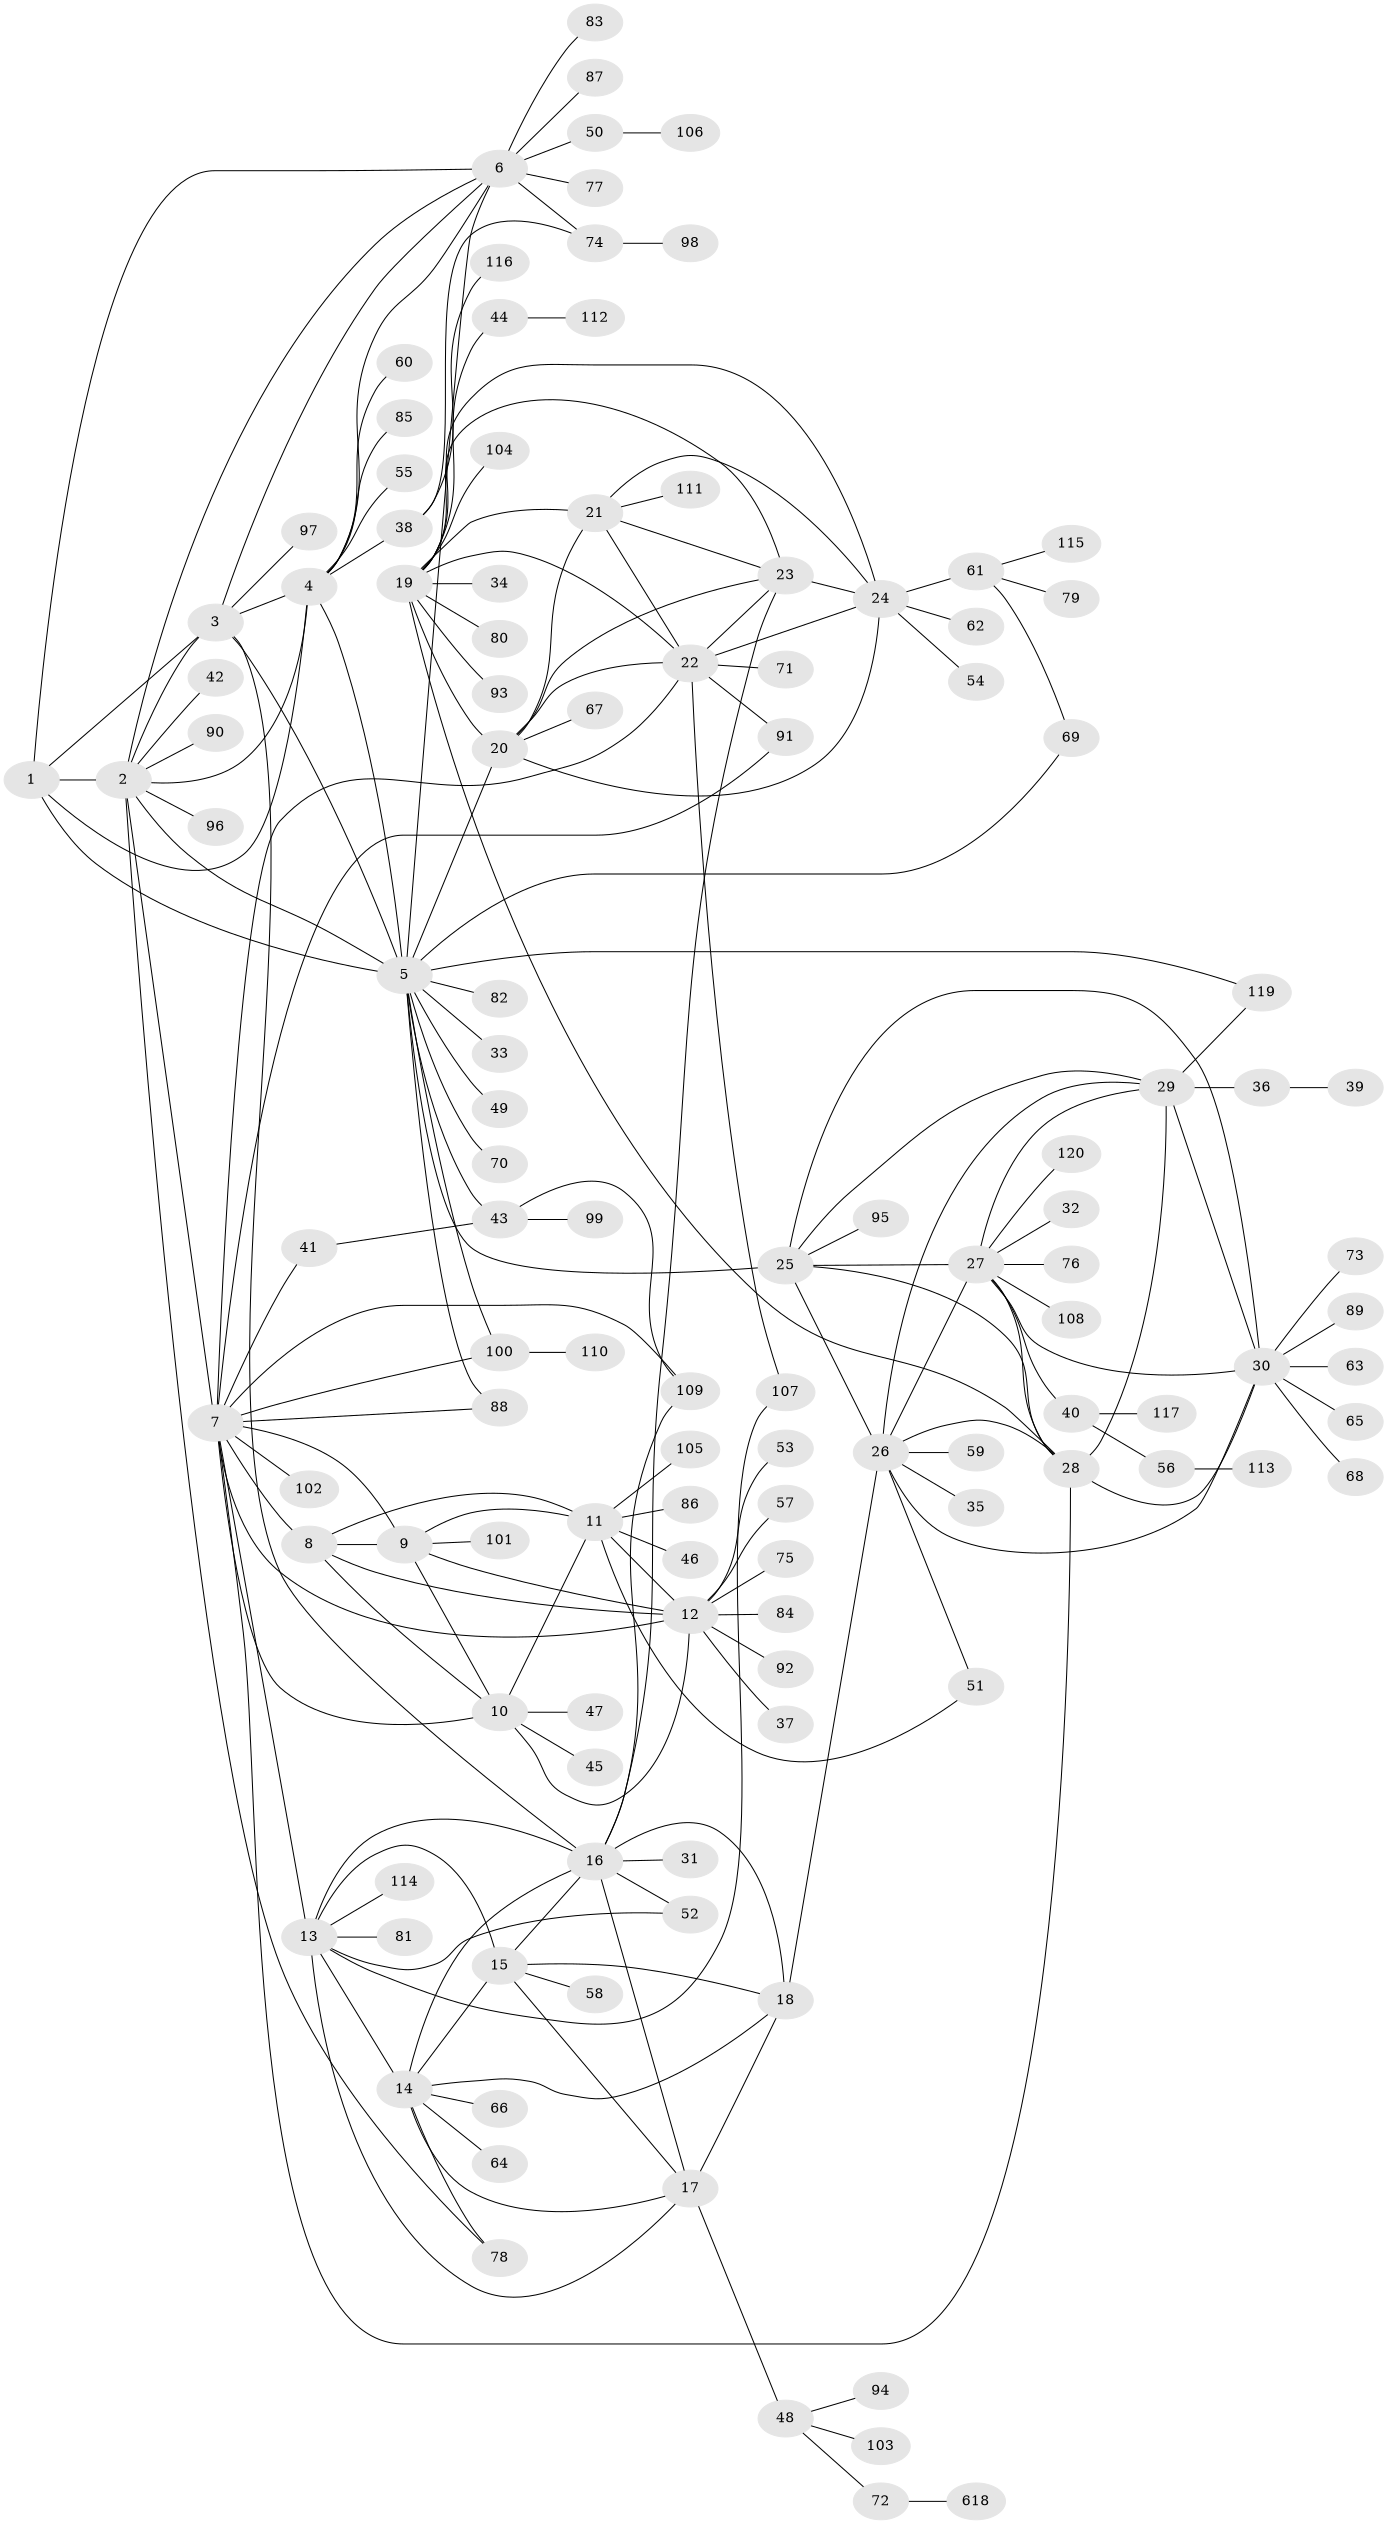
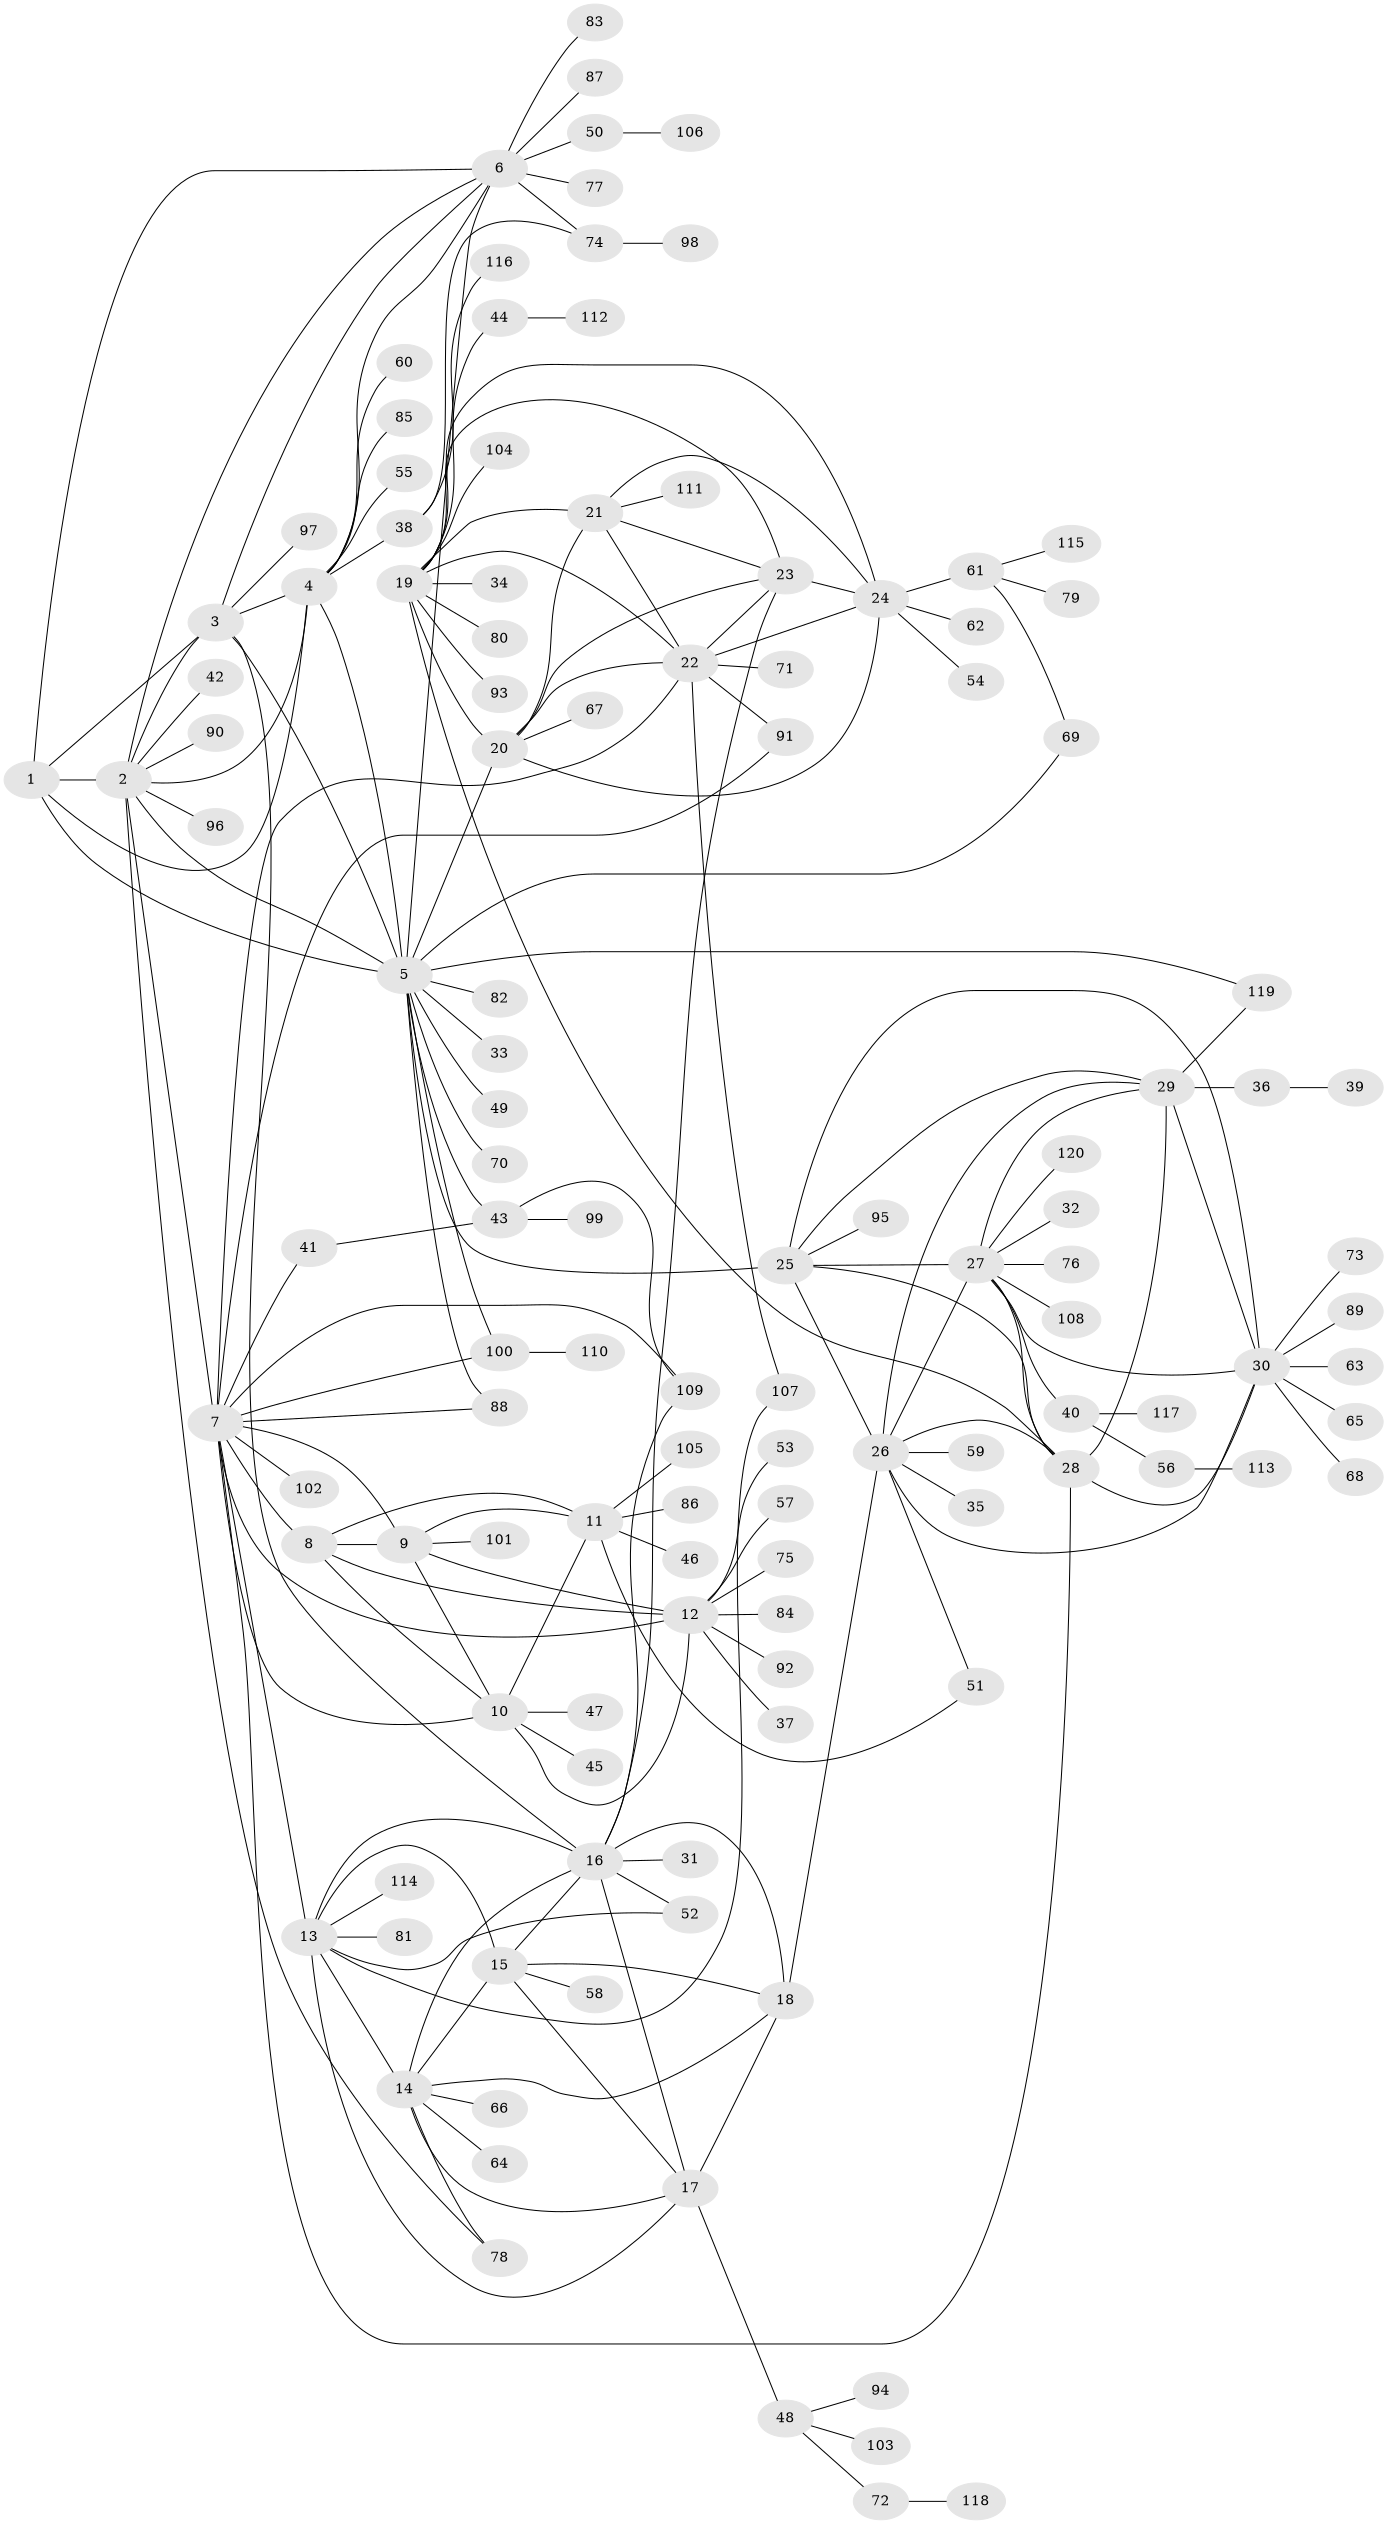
  graph {
    rankdir=LR
    node [color=gray90 style=filled]
    1
    2
    3
    4
    5
    6
    7
    42
    78
    90
    96
    16
    97
    38
    55
    60
    85
    20
    25
    33
    43
    49
    69
    70
    82
    88
    100
    119
    50
    77
    83
    87
    74
    8
    9
    10
    12
    13
    22
    28
    41
    91
    102
    109
    17
    18
    23
    31
    52
    116
    21
    24
    67
    26
    27
    29
    30
    95
    99
    110
    106
    11
    101
    45
    47
    46
    51
    86
    105
    37
    53
    57
    75
    84
    92
    14
    15
    81
    107
    114
    71
    64
    66
    58
    48
    72
    94
    103
    35
    59
    19
    34
    44
    80
    93
    104
    111
    54
    61
    62
    112
    79
    115
    32
    40
    76
    108
    120
    36
    63
    65
    68
    73
    89
    56
    117
    39
    98
    113
-   118 [label=618]
+   118
    1 -- 2
    1 -- 3
    1 -- 4
    1 -- 5
    1 -- 6
    2 -- 3
    2 -- 4
    2 -- 5
    2 -- 6
    2 -- 7
    2 -- 42
    2 -- 78
    2 -- 90
    2 -- 96
    3 -- 4
    3 -- 5
    3 -- 6
    3 -- 16
    3 -- 97
    4 -- 5
    4 -- 6
    4 -- 38
    4 -- 55
    4 -- 60
    4 -- 85
    5 -- 6
    5 -- 20
    5 -- 25
    5 -- 33
    5 -- 43
    5 -- 49
    5 -- 69
    5 -- 70
    5 -- 82
    5 -- 88
    5 -- 100
    5 -- 119
    6 -- 50
    6 -- 77
    6 -- 83
    6 -- 87
    6 -- 74
    7 -- 88
    7 -- 100
    7 -- 8
    7 -- 9
    7 -- 10
    7 -- 12
    7 -- 13
    7 -- 22
    7 -- 28
    7 -- 41
    7 -- 91
    7 -- 102
    7 -- 109
    16 -- 109
    16 -- 17
    16 -- 18
    16 -- 23
    16 -- 31
    16 -- 52
    38 -- 74
    38 -- 116
    20 -- 22
    20 -- 23
    20 -- 21
    20 -- 24
    20 -- 67
    25 -- 28
    25 -- 26
    25 -- 27
    25 -- 29
    25 -- 30
    25 -- 95
    43 -- 109
    43 -- 99
    100 -- 110
    50 -- 106
    74 -- 98
    8 -- 9
    8 -- 10
    8 -- 12
    8 -- 11
    9 -- 10
    9 -- 12
    9 -- 11
    9 -- 101
    10 -- 12
    10 -- 11
    10 -- 45
    10 -- 47
    12 -- 37
    12 -- 53
    12 -- 57
    12 -- 75
    12 -- 84
    12 -- 92
    13 -- 16
    13 -- 17
    13 -- 52
    13 -- 14
    13 -- 15
    13 -- 81
    13 -- 107
    13 -- 114
    22 -- 91
    22 -- 23
    22 -- 24
    22 -- 107
    22 -- 71
    28 -- 29
    28 -- 30
    41 -- 43
    17 -- 18
    17 -- 48
    18 -- 26
    23 -- 24
    21 -- 22
    21 -- 23
    21 -- 24
    21 -- 111
    24 -- 54
    24 -- 61
    24 -- 62
    26 -- 28
    26 -- 27
    26 -- 29
    26 -- 30
    26 -- 51
    26 -- 35
    26 -- 59
    27 -- 28
    27 -- 29
    27 -- 30
    27 -- 32
    27 -- 40
    27 -- 76
    27 -- 108
    27 -- 120
    29 -- 119
    29 -- 30
    29 -- 36
    30 -- 63
    30 -- 65
    30 -- 68
    30 -- 73
    30 -- 89
-   11 -- 12
    11 -- 46
    11 -- 51
    11 -- 86
    11 -- 105
    14 -- 78
    14 -- 16
    14 -- 17
    14 -- 18
    14 -- 15
    14 -- 64
    14 -- 66
    15 -- 16
    15 -- 17
    15 -- 18
    15 -- 58
    48 -- 72
    48 -- 94
    48 -- 103
    72 -- 118
    19 -- 20
    19 -- 22
    19 -- 28
    19 -- 23
    19 -- 21
    19 -- 24
    19 -- 34
    19 -- 44
    19 -- 80
    19 -- 93
    19 -- 104
    44 -- 112
    61 -- 69
    61 -- 79
    61 -- 115
    40 -- 56
    40 -- 117
    36 -- 39
    56 -- 113
  }
